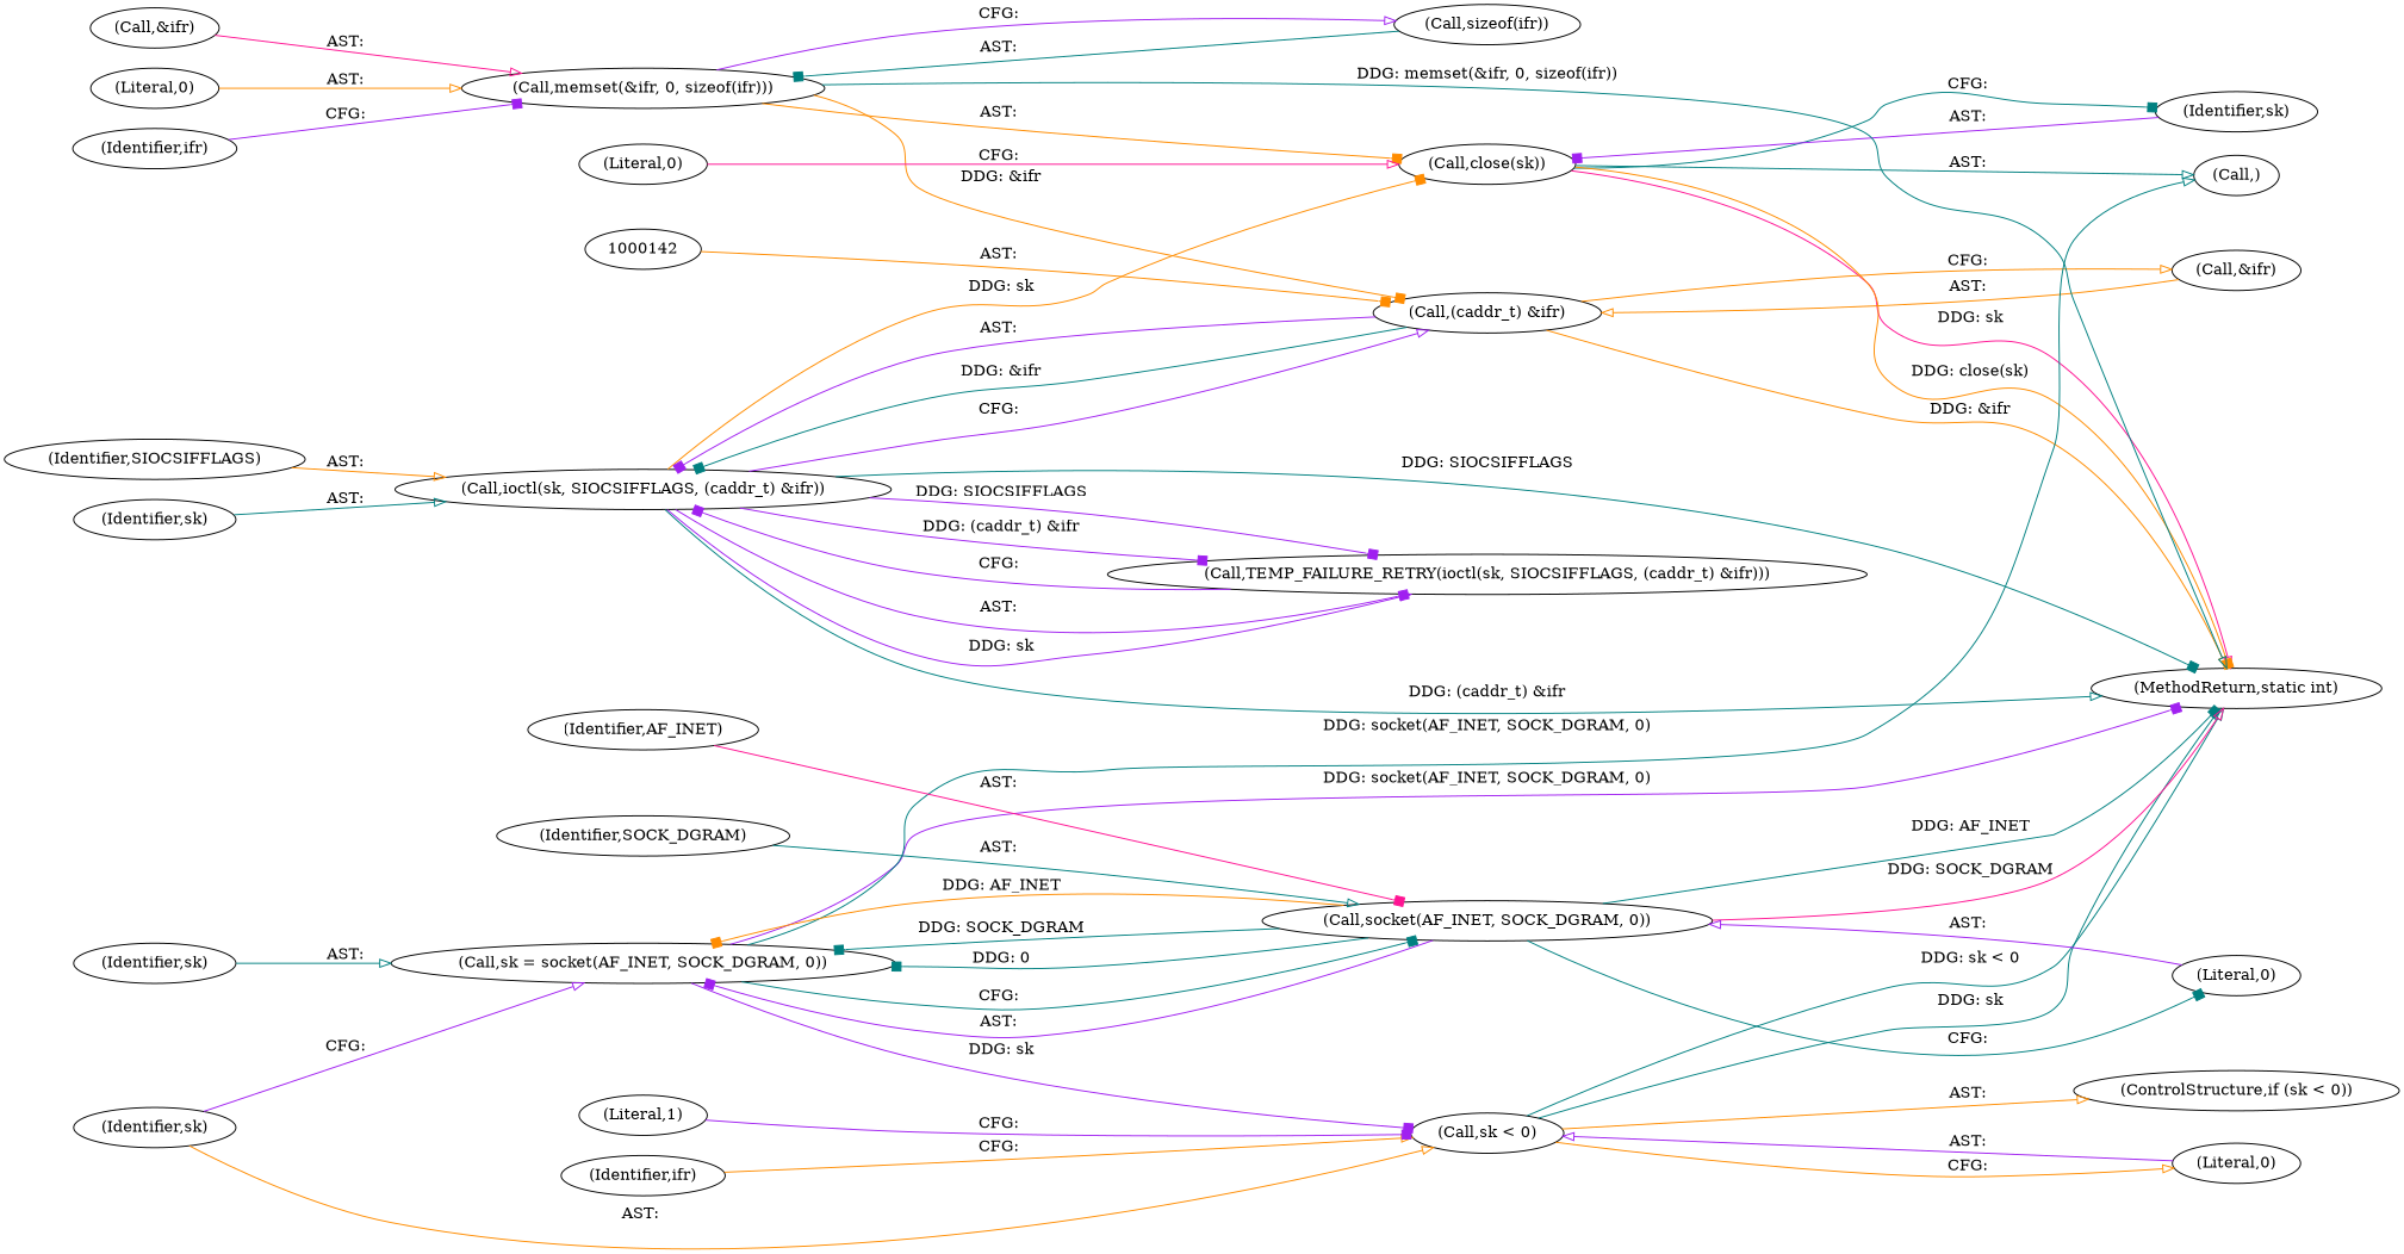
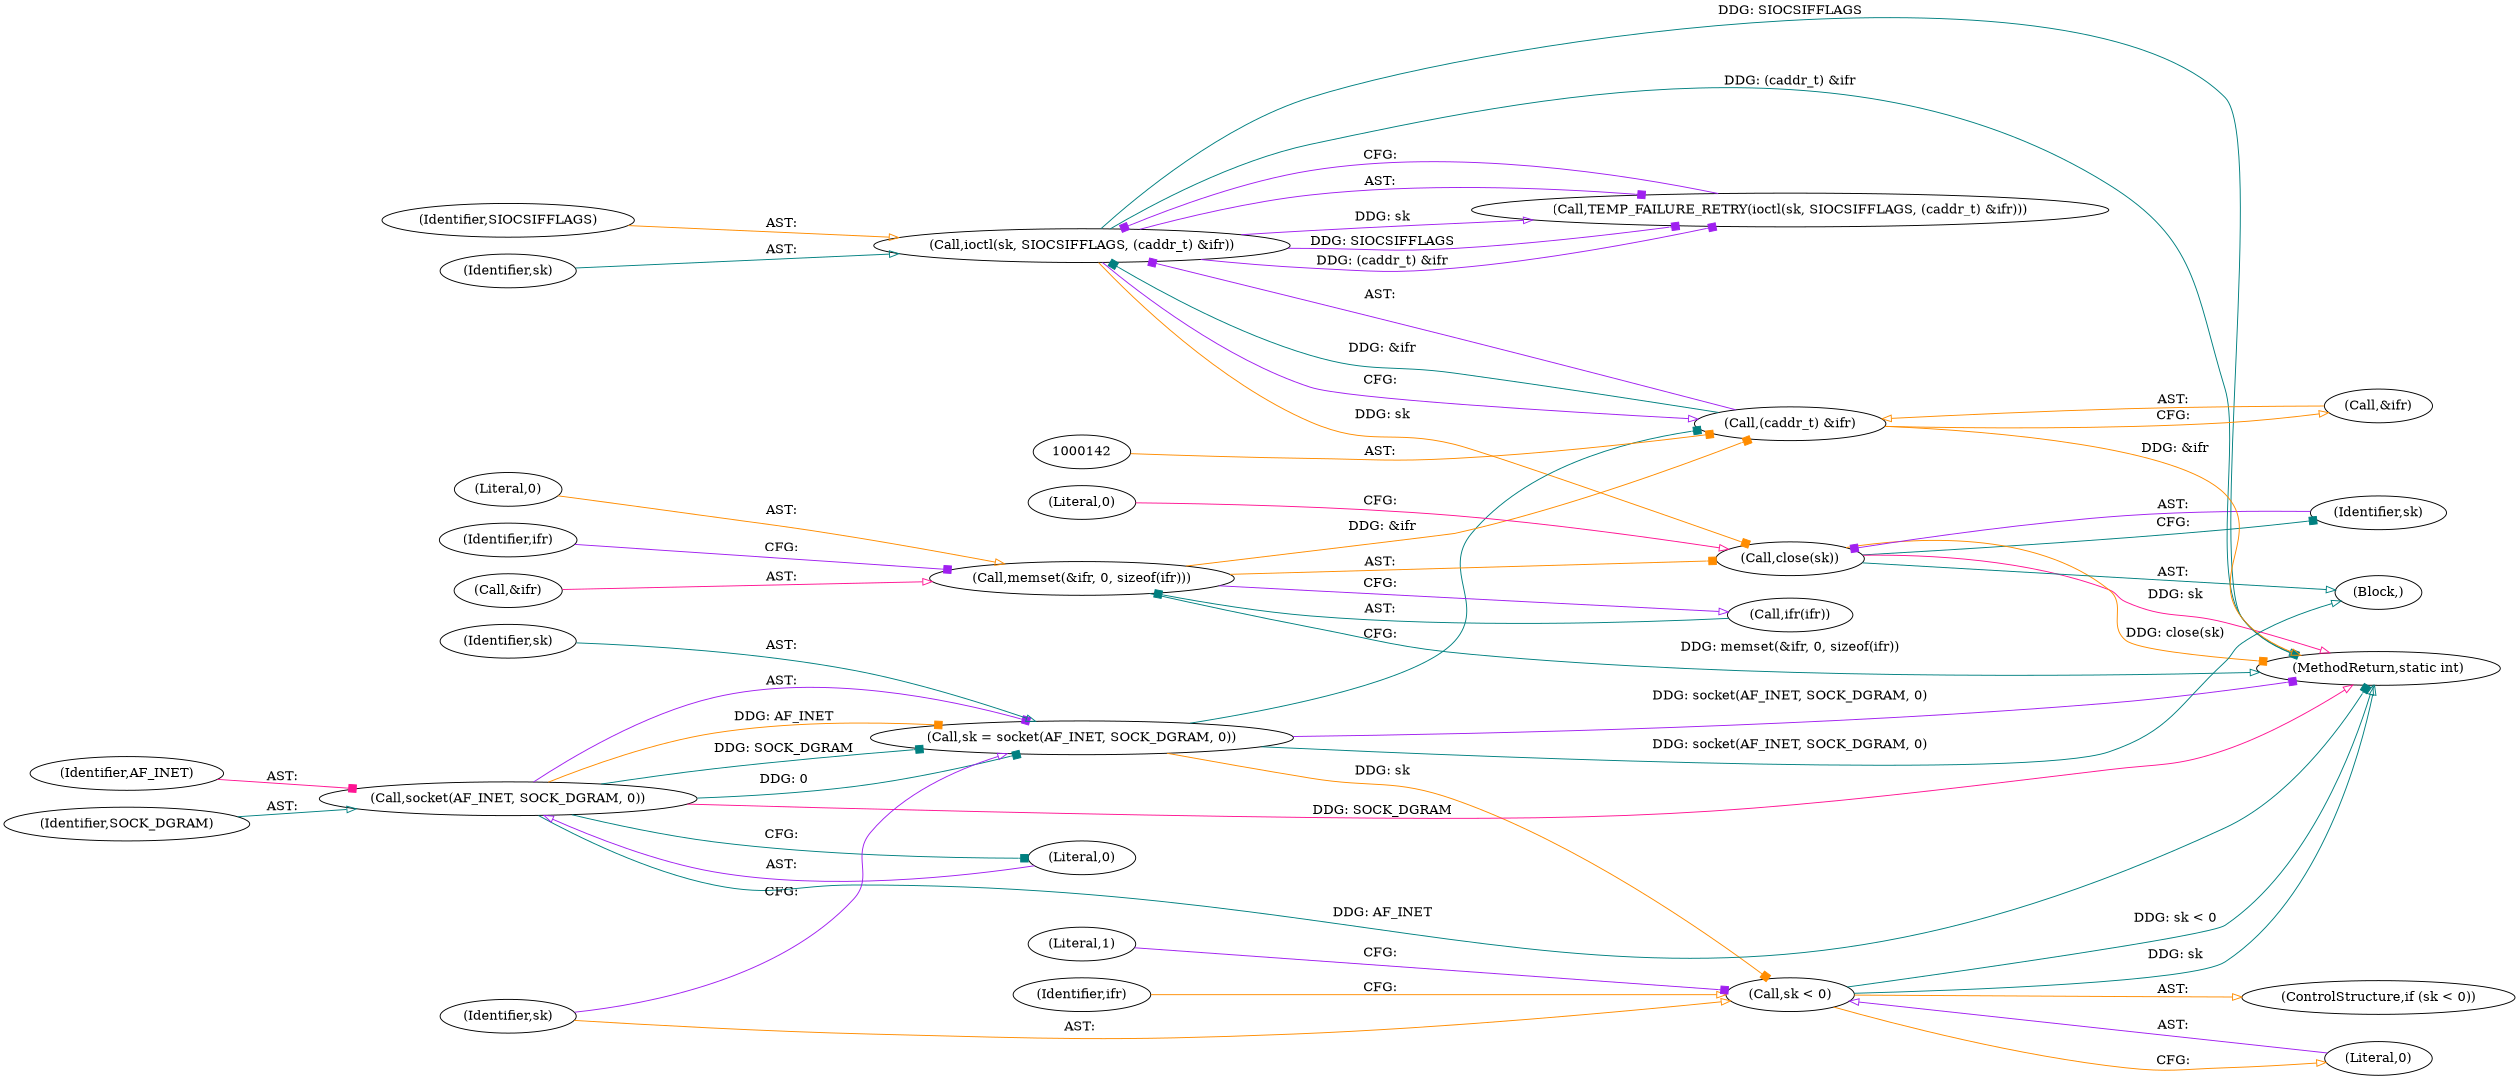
  digraph {
    rankdir=LR
    edge [arrowhead=onormal color=teal]
    n1 [label="(Call,close(sk))"]
    n2 [label="(Identifier,sk)"]
    n3 [label="(MethodReturn,static int)"]
-   n4 [label="(Call,)"]
+   n4 [label="(Block,)"]
    n5 [label="(Call,ioctl(sk, SIOCSIFFLAGS, (caddr_t) &ifr))"]
    n6 [label="(Call,(caddr_t) &ifr)"]
    n7 [label="(Call,TEMP_FAILURE_RETRY(ioctl(sk, SIOCSIFFLAGS, (caddr_t) &ifr)))"]
    n8 [label="(Call,&ifr)"]
    n9 [label="(Call,sk < 0)"]
    n10 [label="(ControlStructure,if (sk < 0))"]
    n11 [label="(Literal,0)"]
    n12 [label="(Call,sk = socket(AF_INET, SOCK_DGRAM, 0))"]
    n13 [label="(Call,socket(AF_INET, SOCK_DGRAM, 0))"]
    n14 [label="(Literal,0)"]
    n15 [label="(Call,memset(&ifr, 0, sizeof(ifr)))"]
-   n16 [label="(Call,sizeof(ifr))"]
+   n16 [label="(Call,ifr(ifr))"]
    n17 [label="(Call,&ifr)"]
    n18 [label="(Identifier,AF_INET)"]
    n19 [label="(Literal,0)"]
    n20 [label="(Identifier,SOCK_DGRAM)"]
    n21 [label="(Identifier,SIOCSIFFLAGS)"]
    n22 [label="(Literal,0)"]
    n23 [label="(Identifier,sk)"]
    n24 [label="(Identifier,ifr)"]
    n25 [label="(Identifier,sk)"]
    n26 [label="(Identifier,ifr)"]
    n27 [label="(Identifier,sk)"]
    n28 [label="(Literal,1)"]
    1000142
    n1 -> n2 [arrowhead=box label="CFG: "]
    n1 -> n3 [color=deeppink label="DDG: sk"]
    n1 -> n3 [arrowhead=box color=darkorange label="DDG: close(sk)"]
    n1 -> n4 [label="AST: "]
    n2 -> n1 [arrowhead=box color=purple label="AST: "]
    n5 -> n1 [arrowhead=box color=darkorange label="DDG: sk"]
    n5 -> n3 [arrowhead=box label="DDG: SIOCSIFFLAGS"]
    n5 -> n3 [label="DDG: (caddr_t) &ifr"]
    n5 -> n6 [color=purple label="CFG: "]
    n5 -> n7 [arrowhead=box color=purple label="AST: "]
    n5 -> n7 [color=purple label="DDG: sk"]
    n5 -> n7 [arrowhead=box color=purple label="DDG: SIOCSIFFLAGS"]
    n5 -> n7 [arrowhead=box color=purple label="DDG: (caddr_t) &ifr"]
    n6 -> n3 [color=darkorange label="DDG: &ifr"]
    n6 -> n5 [arrowhead=box color=purple label="AST: "]
    n6 -> n5 [arrowhead=box label="DDG: &ifr"]
    n6 -> n8 [color=darkorange label="CFG: "]
    n7 -> n5 [arrowhead=box color=purple label="CFG: "]
    n8 -> n6 [color=darkorange label="AST: "]
    n9 -> n3 [label="DDG: sk < 0"]
    n9 -> n3 [label="DDG: sk"]
    n9 -> n10 [color=darkorange label="AST: "]
    n9 -> n11 [color=darkorange label="CFG: "]
    n11 -> n9 [color=purple label="AST: "]
    n12 -> n3 [arrowhead=box color=purple label="DDG: socket(AF_INET, SOCK_DGRAM, 0)"]
    n12 -> n4 [label="DDG: socket(AF_INET, SOCK_DGRAM, 0)"]
-   n12 -> n9 [arrowhead=box color=purple label="DDG: sk"]
-   n12 -> n13 [arrowhead=box label="CFG: "]
+   n12 -> n9 [arrowhead=box color=darkorange label="DDG: sk"]
+   n12 -> n6 [arrowhead=box label="CFG: "]
    n13 -> n3 [arrowhead=box label="DDG: AF_INET"]
    n13 -> n3 [color=deeppink label="DDG: SOCK_DGRAM"]
    n13 -> n12 [arrowhead=box color=purple label="AST: "]
    n13 -> n12 [arrowhead=box color=darkorange label="DDG: AF_INET"]
    n13 -> n12 [arrowhead=box label="DDG: SOCK_DGRAM"]
    n13 -> n12 [arrowhead=box label="DDG: 0"]
    n13 -> n14 [arrowhead=box label="CFG: "]
    n14 -> n13 [color=purple label="AST: "]
    n15 -> n1 [arrowhead=box color=darkorange label="AST: "]
    n15 -> n3 [label="DDG: memset(&ifr, 0, sizeof(ifr))"]
    n15 -> n6 [arrowhead=box color=darkorange label="DDG: &ifr"]
    n15 -> n16 [color=purple label="CFG: "]
    n16 -> n15 [arrowhead=box label="AST: "]
    n17 -> n15 [color=deeppink label="AST: "]
    n18 -> n13 [arrowhead=box color=deeppink label="AST: "]
    n19 -> n1 [color=deeppink label="CFG: "]
    n20 -> n13 [label="AST: "]
    n21 -> n5 [color=darkorange label="AST: "]
    n22 -> n15 [color=darkorange label="AST: "]
    n23 -> n9 [color=darkorange label="AST: "]
    n23 -> n12 [color=purple label="CFG: "]
    n24 -> n15 [arrowhead=box color=purple label="CFG: "]
    n25 -> n5 [label="AST: "]
    n26 -> n9 [color=darkorange label="CFG: "]
    n27 -> n12 [label="AST: "]
    n28 -> n9 [arrowhead=box color=purple label="CFG: "]
    1000142 -> n6 [arrowhead=box color=darkorange label="AST: "]
  }
